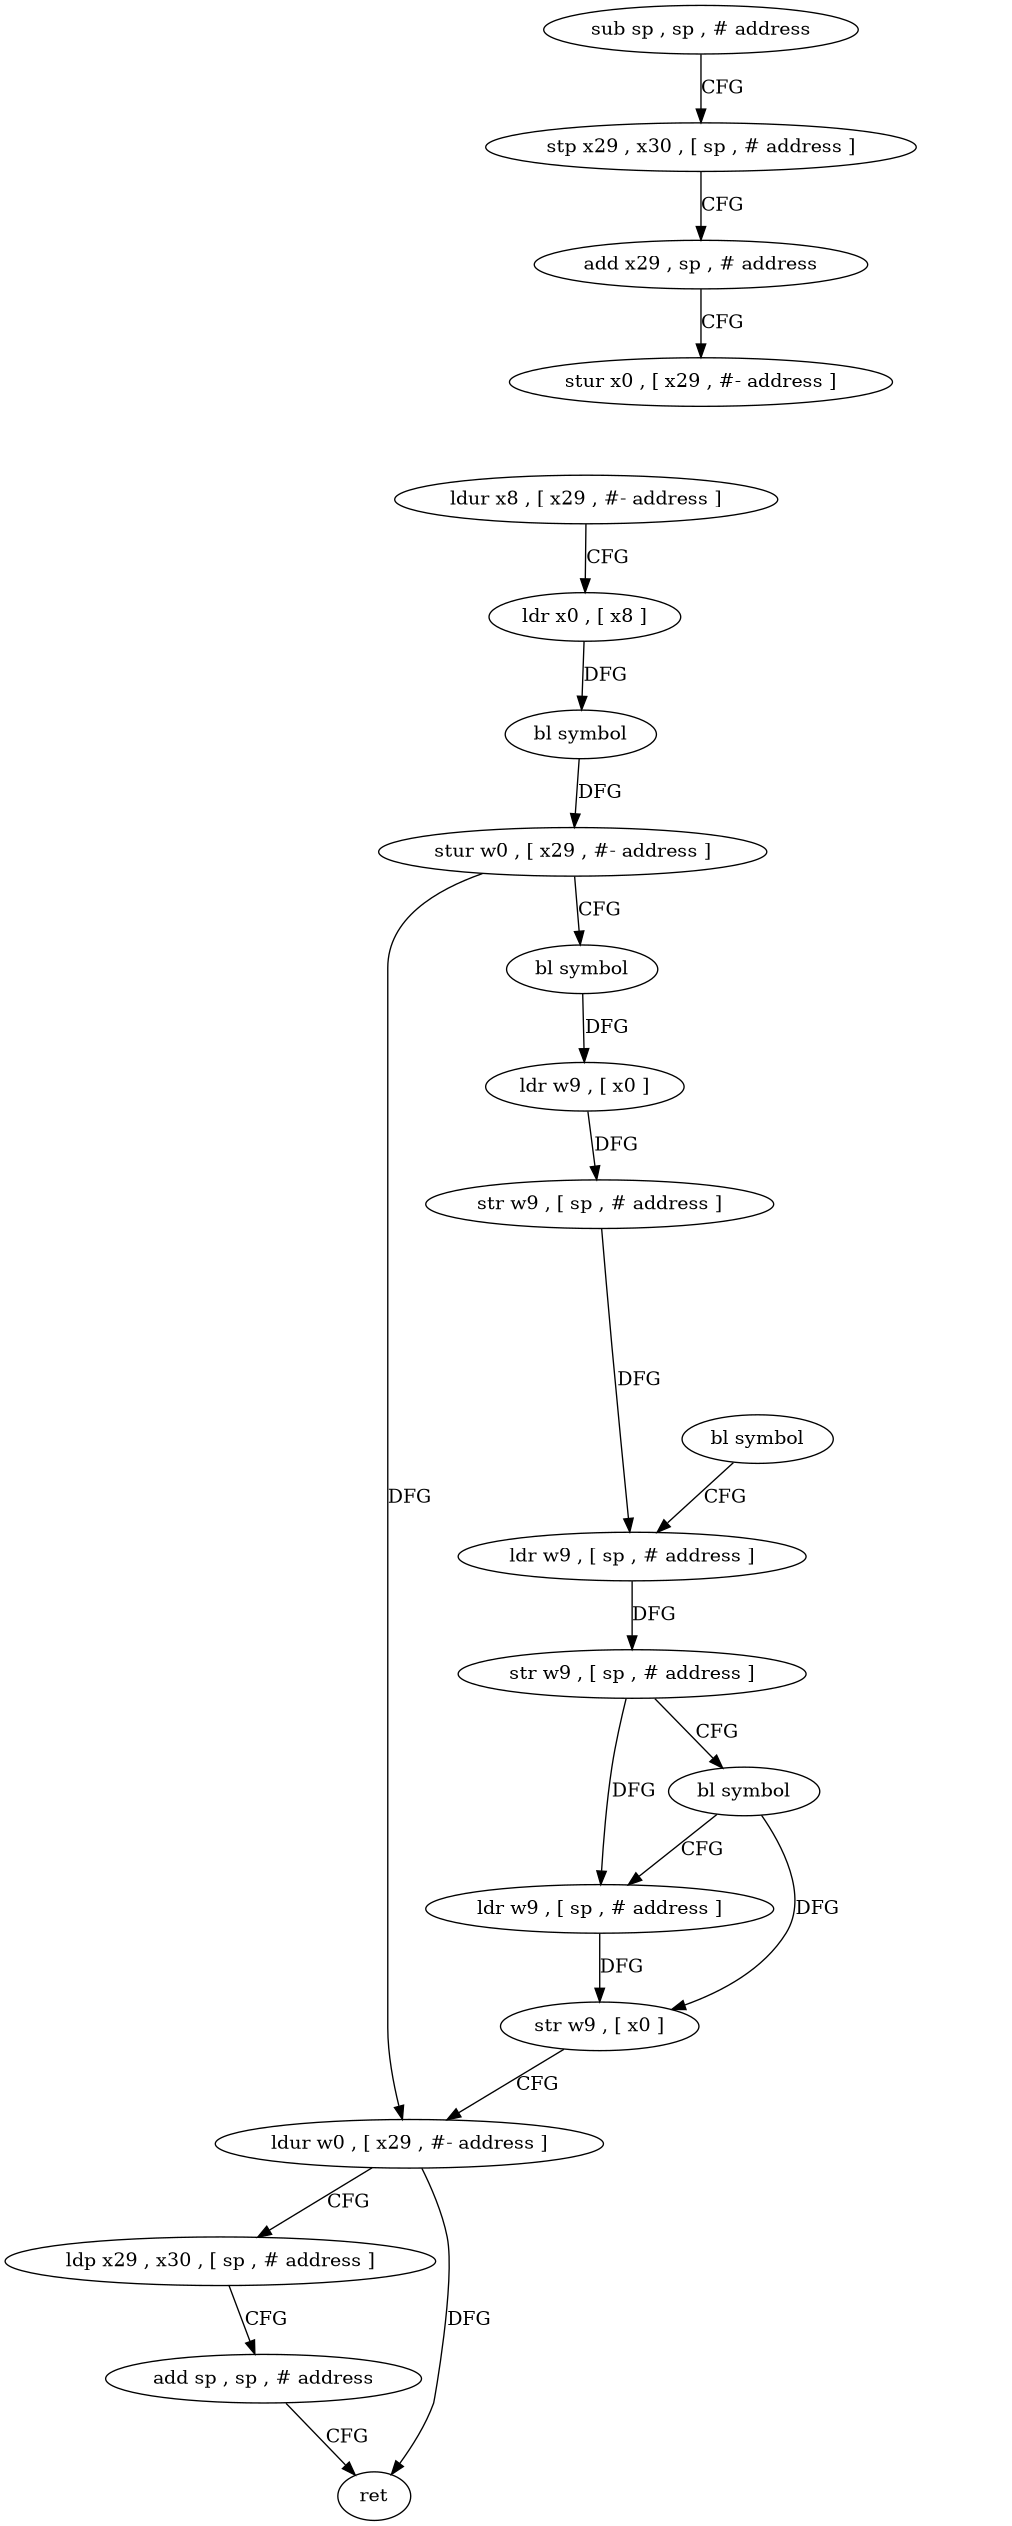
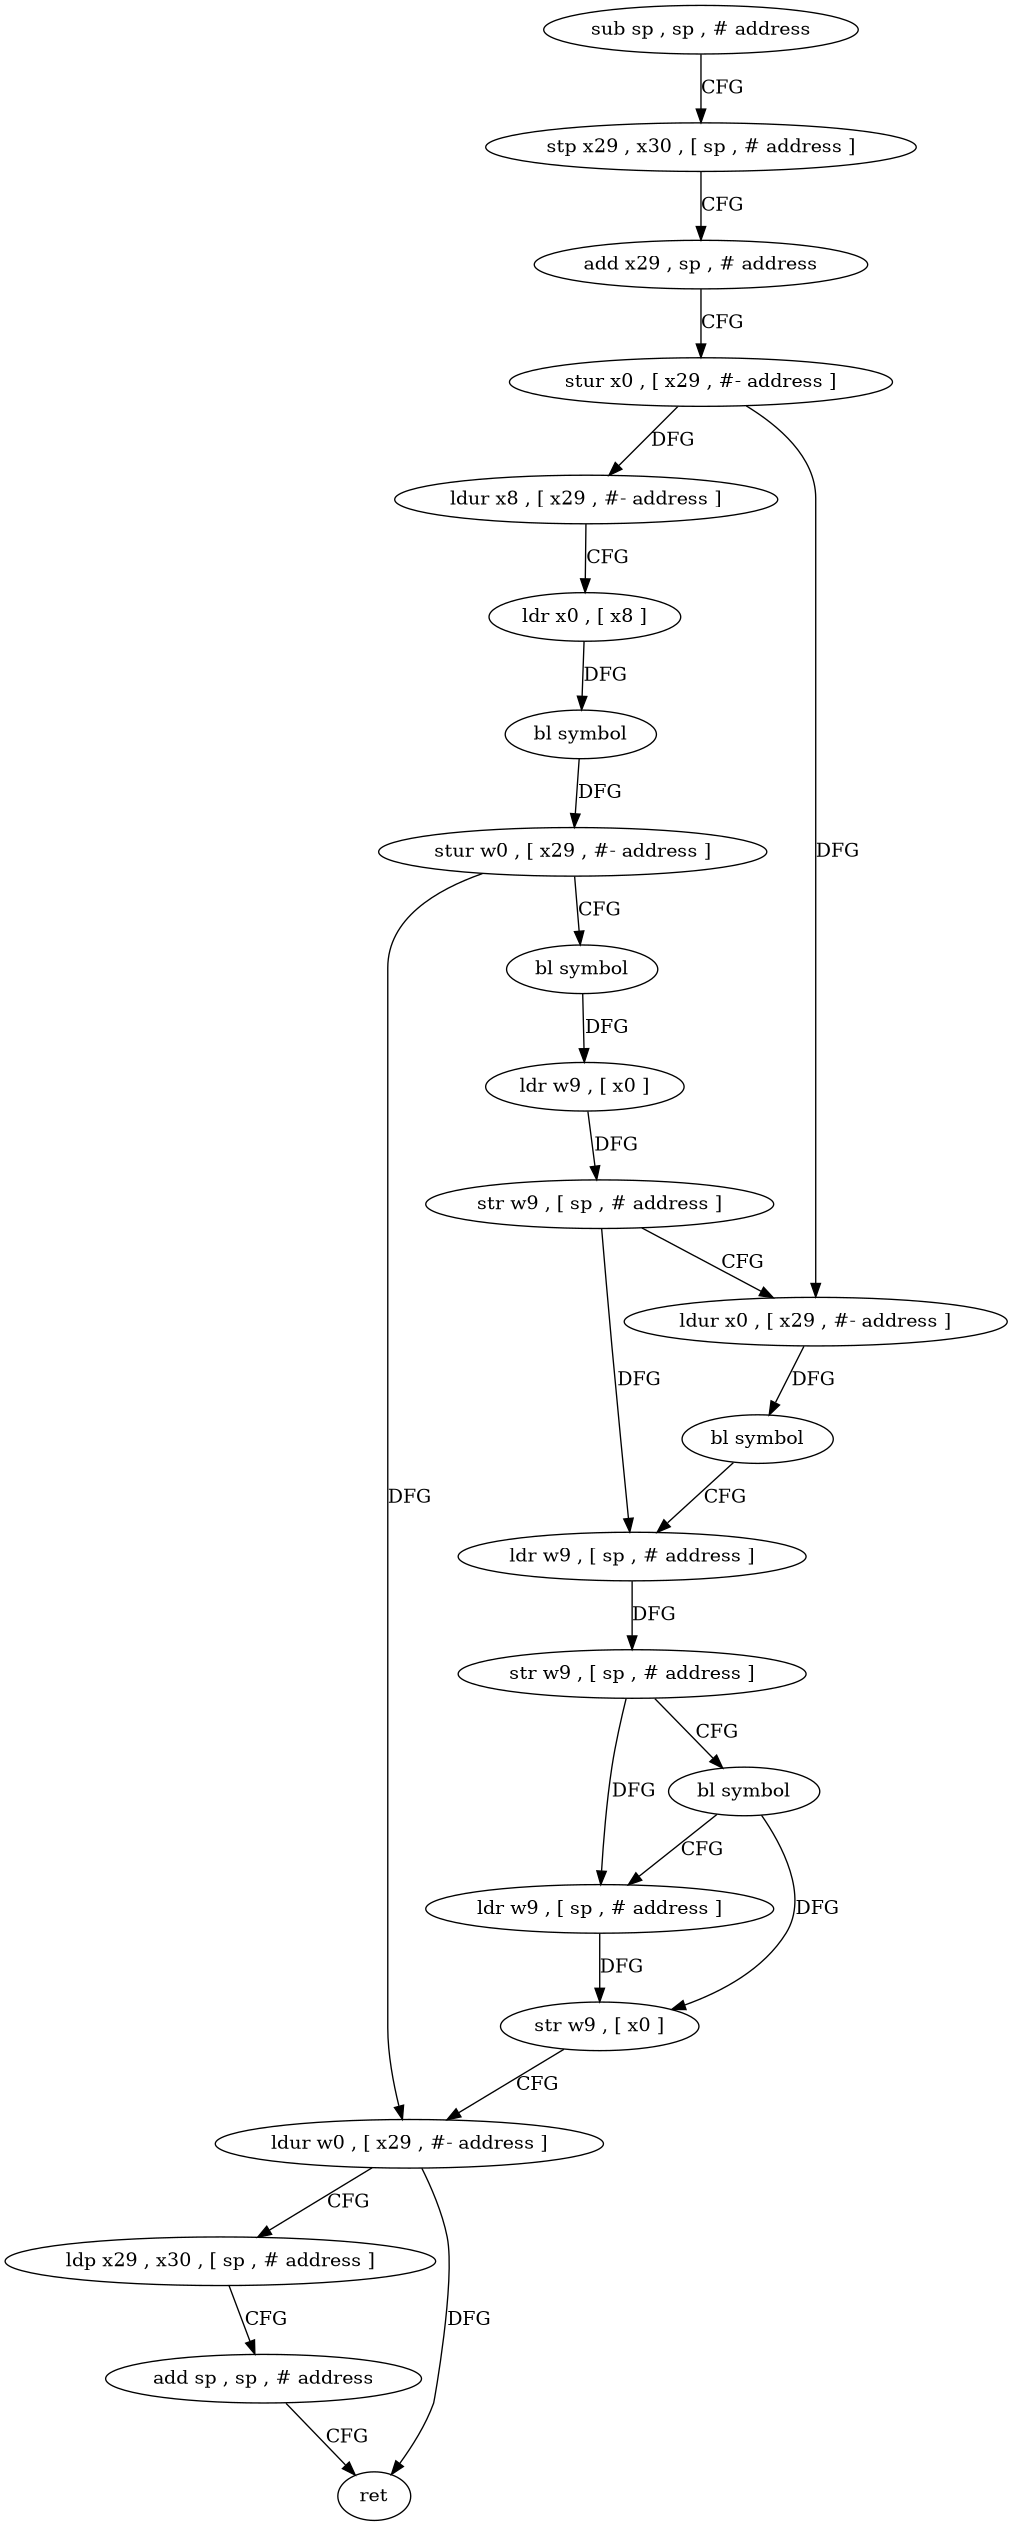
  digraph {
    n1 [label="sub sp , sp , # address"]
    n2 [label="stp x29 , x30 , [ sp , # address ]"]
    n3 [label="add x29 , sp , # address"]
    n4 [label="stur x0 , [ x29 , #- address ]"]
    n5 [label="ldur x8 , [ x29 , #- address ]"]
+   n6 [label="ldur x0 , [ x29 , #- address ]"]
    n7 [label="ldr x0 , [ x8 ]"]
    n8 [label="bl symbol"]
    n9 [label="bl symbol"]
    n10 [label="stur w0 , [ x29 , #- address ]"]
    n11 [label="bl symbol"]
    n12 [label="ldur w0 , [ x29 , #- address ]"]
    n13 [label="ldr w9 , [ x0 ]"]
    n14 [label="ldp x29 , x30 , [ sp , # address ]"]
    n15 [label=ret]
    n16 [label="str w9 , [ sp , # address ]"]
    n17 [label="ldr w9 , [ sp , # address ]"]
    n18 [label="str w9 , [ sp , # address ]"]
    n19 [label="bl symbol"]
    n20 [label="ldr w9 , [ sp , # address ]"]
    n21 [label="str w9 , [ x0 ]"]
    n22 [label="add sp , sp , # address"]
    n1 -> n2 [label=CFG]
    n2 -> n3 [label=CFG]
    n3 -> n4 [label=CFG]
+   n4 -> n5 [label=DFG]
+   n4 -> n6 [label=DFG]
    n5 -> n7 [label=CFG]
+   n6 -> n8 [label=DFG]
    n7 -> n9 [label=DFG]
    n8 -> n17 [label=CFG]
    n9 -> n10 [label=DFG]
    n10 -> n11 [label=CFG]
    n10 -> n12 [label=DFG]
    n11 -> n13 [label=DFG]
    n12 -> n14 [label=CFG]
    n12 -> n15 [label=DFG]
    n13 -> n16 [label=DFG]
    n14 -> n22 [label=CFG]
+   n16 -> n6 [label=CFG]
    n16 -> n17 [label=DFG]
    n17 -> n18 [label=DFG]
    n18 -> n19 [label=CFG]
    n18 -> n20 [label=DFG]
    n19 -> n20 [label=CFG]
    n19 -> n21 [label=DFG]
    n20 -> n21 [label=DFG]
    n21 -> n12 [label=CFG]
    n22 -> n15 [label=CFG]
  }
